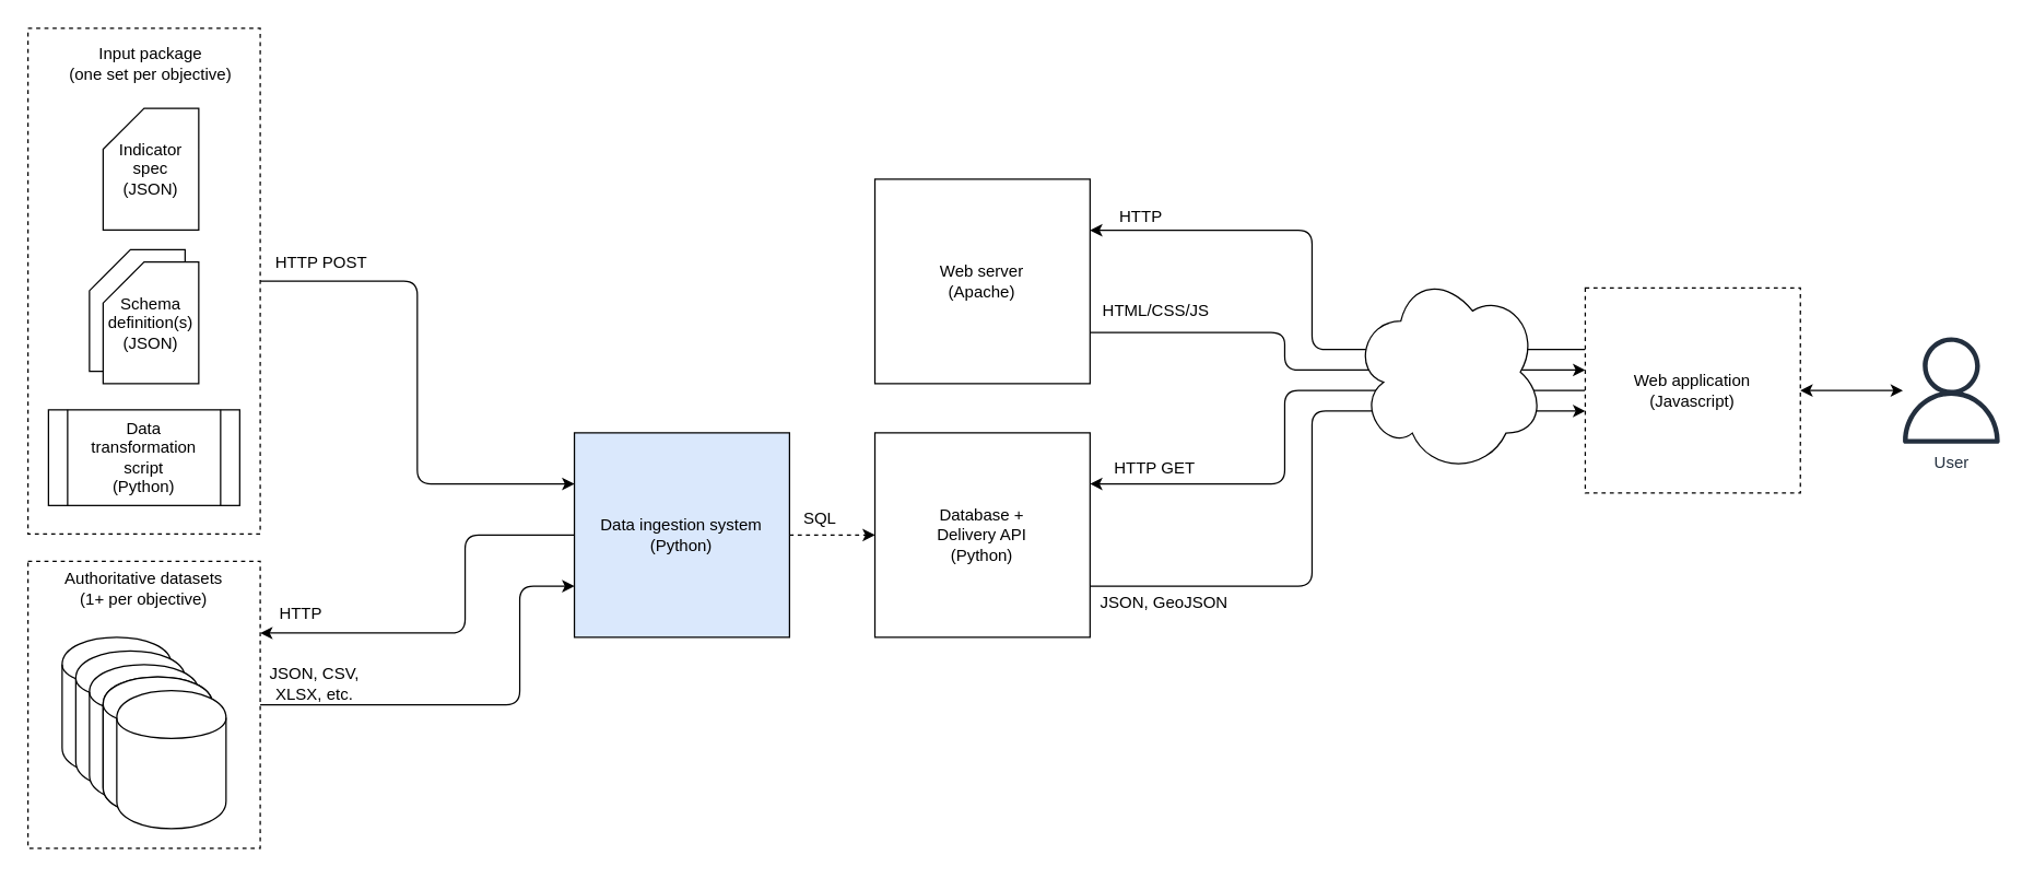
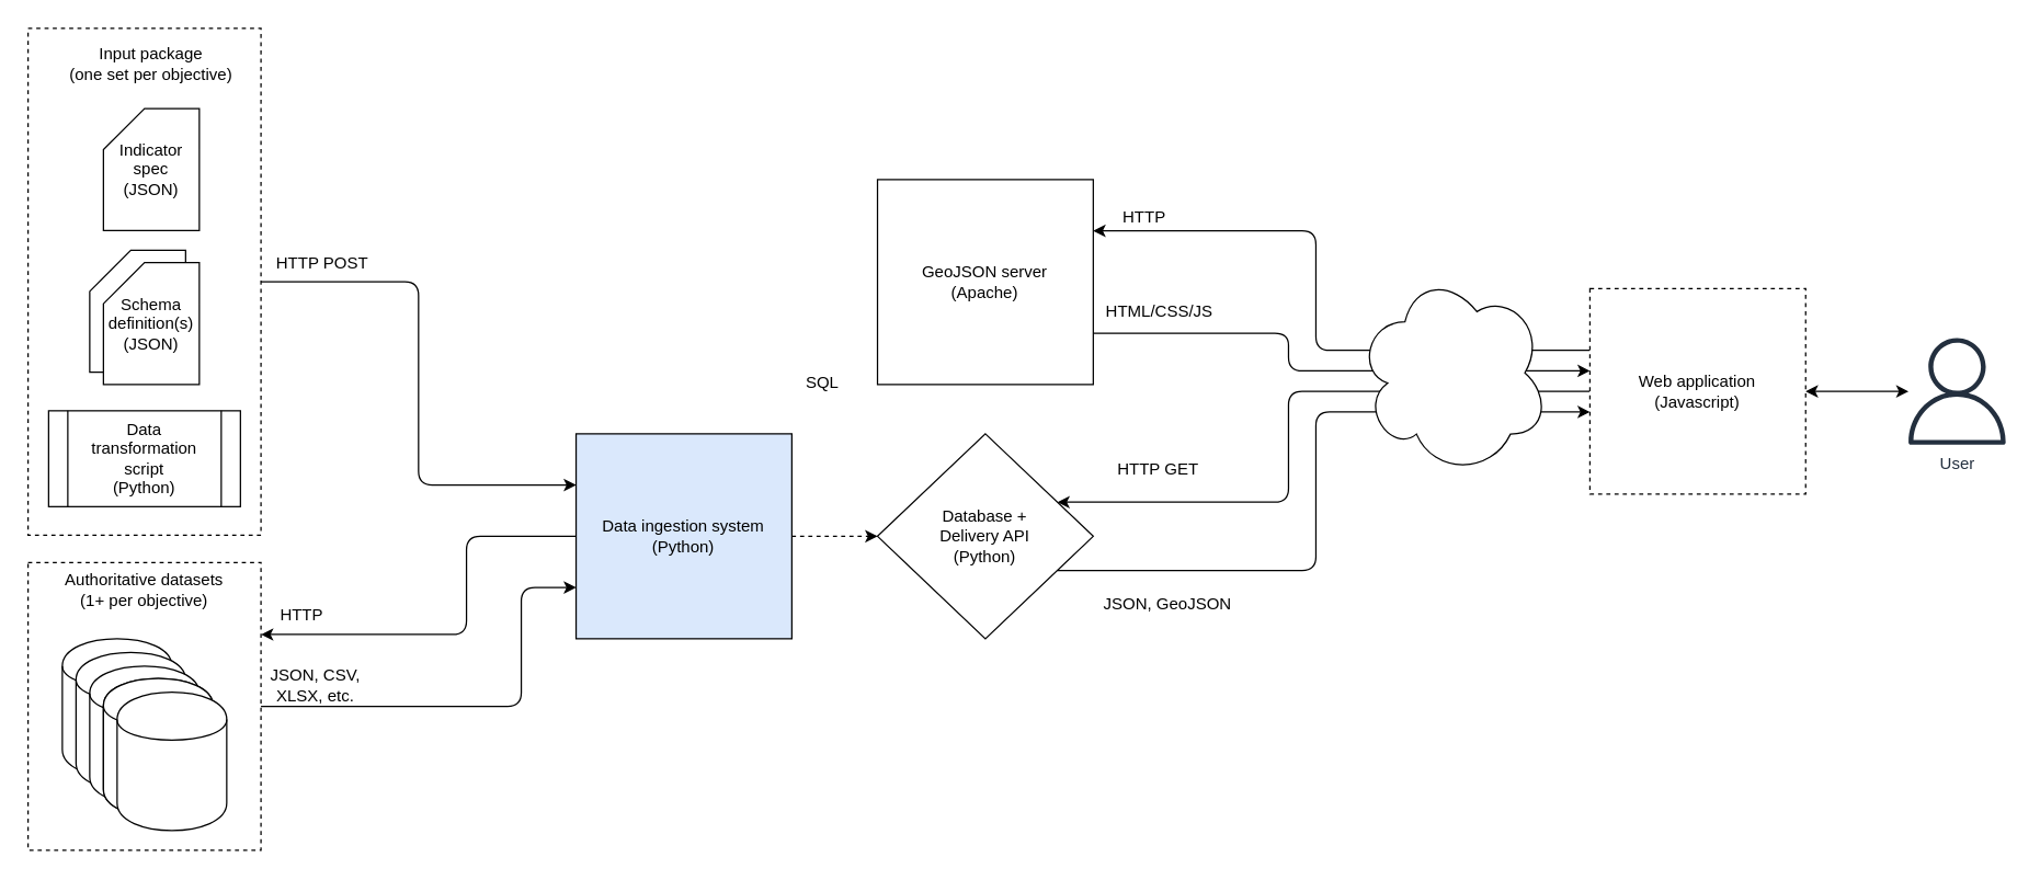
  <mxCell id="0" />
  <mxCell id="1" parent="0" />
  <mxCell id="2" value="" style="edgeStyle=elbowEdgeStyle;elbow=horizontal;endArrow=none;html=1;entryX=1;entryY=0.75;entryDx=0;entryDy=0;startArrow=classic;startFill=1;endFill=0;exitX=0;exitY=0.4;exitDx=0;exitDy=0;" edge="1" parent="1" source="10" target="35"><mxGeometry width="50" height="50" relative="1" as="geometry"><mxPoint x="1050" y="230" as="sourcePoint" /><mxPoint x="1130.471" y="363.882" as="targetPoint" /><Array as="points"><mxPoint x="940" y="260" /></Array></mxGeometry></mxCell>
  <mxCell id="3" value="" style="rounded=0;whiteSpace=wrap;html=1;fillColor=none;dashed=1;" vertex="1" parent="1"><mxGeometry x="20" y="410" width="170" height="210" as="geometry" /></mxCell>
  <mxCell id="4" value="" style="edgeStyle=elbowEdgeStyle;elbow=horizontal;endArrow=none;html=1;exitX=1;exitY=0.25;exitDx=0;exitDy=0;startArrow=classic;startFill=1;endFill=0;entryX=0;entryY=0.5;entryDx=0;entryDy=0;" edge="1" parent="1" source="9" target="10"><mxGeometry width="50" height="50" relative="1" as="geometry"><mxPoint x="806.941" y="245.059" as="sourcePoint" /><mxPoint x="1100" y="373" as="targetPoint" /><Array as="points"><mxPoint x="940" y="330" /><mxPoint x="960" y="370" /></Array></mxGeometry></mxCell>
  <mxCell id="5" value="" style="edgeStyle=elbowEdgeStyle;elbow=horizontal;endArrow=none;html=1;exitX=1;exitY=0.25;exitDx=0;exitDy=0;startArrow=classic;startFill=1;endFill=0;entryX=0;entryY=0.3;entryDx=0;entryDy=0;" edge="1" parent="1" source="35" target="10"><mxGeometry width="50" height="50" relative="1" as="geometry"><mxPoint x="850.002" y="78.501" as="sourcePoint" /><mxPoint x="1090" y="327" as="targetPoint" /><Array as="points"><mxPoint x="960" y="205" /></Array></mxGeometry></mxCell>
  <mxCell id="6" value="" style="rounded=0;whiteSpace=wrap;html=1;fillColor=none;dashed=1;" vertex="1" parent="1"><mxGeometry x="20" y="20" width="170" height="370" as="geometry" /></mxCell>
  <mxCell id="7" value="Data ingestion system&lt;br&gt;(Python)" style="rounded=0;whiteSpace=wrap;html=1;fillColor=#dae8fc;" parent="1" vertex="1"><mxGeometry x="420" y="316" width="157.48" height="149.606" as="geometry" /></mxCell>
  <mxCell id="8" value="User" style="outlineConnect=0;fontColor=#232F3E;gradientColor=none;fillColor=#232F3E;strokeColor=none;dashed=0;verticalLabelPosition=bottom;verticalAlign=top;align=center;html=1;fontSize=12;fontStyle=0;aspect=fixed;pointerEvents=1;shape=mxgraph.aws4.user;" parent="1" vertex="1"><mxGeometry x="1389" y="246" width="78" height="78" as="geometry" /></mxCell>
- <mxCell id="9" value="Database + &lt;br&gt;Delivery API &lt;br&gt;(Python)" style="rounded=0;whiteSpace=wrap;html=1;" parent="1" vertex="1"><mxGeometry x="640" y="316" width="157.48" height="149.606" as="geometry" /></mxCell>
+ <mxCell id="9" value="Database + &lt;br&gt;Delivery API &lt;br&gt;(Python)" style="rhombus;whiteSpace=wrap;html=1;" parent="1" vertex="1"><mxGeometry x="640" y="316" width="157.48" height="149.606" as="geometry" /></mxCell>
  <mxCell id="10" value="Web application&lt;br&gt;(Javascript)" style="rounded=0;whiteSpace=wrap;html=1;points=[[0.25,0],[0.5,0],[0.75,0],[0,0.1],[0,0.2],[0,0.3],[0,0.4],[0,0.5],[0,0.6],[0,0.7],[0,0.8],[0,0.9],[0.25,1],[0.5,1],[0.75,1],[1,0.25],[1,0.5],[1,0.75]];dashed=1;" parent="1" vertex="1"><mxGeometry x="1160" y="210" width="157.48" height="150" as="geometry" /></mxCell>
  <mxCell id="11" value="JSON, GeoJSON" style="text;html=1;strokeColor=none;fillColor=none;align=center;verticalAlign=middle;whiteSpace=wrap;rounded=0;" parent="1" vertex="1"><mxGeometry x="797.48" y="431" width="110" height="20" as="geometry" /></mxCell>
  <mxCell id="12" value="HTTP GET" style="text;html=1;strokeColor=none;fillColor=none;align=center;verticalAlign=middle;whiteSpace=wrap;rounded=0;" parent="1" vertex="1"><mxGeometry x="810" y="331.8" width="70" height="20" as="geometry" /></mxCell>
- <mxCell id="13" value="SQL" style="text;html=1;strokeColor=none;fillColor=none;align=center;verticalAlign=middle;whiteSpace=wrap;rounded=0;" parent="1" vertex="1"><mxGeometry x="580" y="369.18" width="40" height="20" as="geometry" /></mxCell>
+ <mxCell id="13" value="SQL" style="text;html=1;strokeColor=none;fillColor=none;align=center;verticalAlign=middle;whiteSpace=wrap;rounded=0;" parent="1" vertex="1"><mxGeometry x="580" y="269.18" width="40" height="20" as="geometry" /></mxCell>
  <mxCell id="14" value="" style="edgeStyle=elbowEdgeStyle;elbow=horizontal;endArrow=classic;html=1;entryX=0;entryY=0.5;entryDx=0;entryDy=0;exitX=1;exitY=0.5;exitDx=0;exitDy=0;dashed=1;" parent="1" source="7" target="9" edge="1"><mxGeometry width="50" height="50" relative="1" as="geometry"><mxPoint x="348" y="400" as="sourcePoint" /><mxPoint x="468" y="400" as="targetPoint" /></mxGeometry></mxCell>
  <mxCell id="15" value="" style="edgeStyle=elbowEdgeStyle;elbow=horizontal;endArrow=classic;html=1;exitX=1;exitY=0.75;exitDx=0;exitDy=0;entryX=0;entryY=0.6;entryDx=0;entryDy=0;" parent="1" source="9" target="10" edge="1"><mxGeometry width="50" height="50" relative="1" as="geometry"><mxPoint x="930" y="385" as="sourcePoint" /><mxPoint x="1100" y="428" as="targetPoint" /><Array as="points"><mxPoint x="960" y="350" /></Array></mxGeometry></mxCell>
  <mxCell id="16" value="" style="shape=card;whiteSpace=wrap;html=1;" vertex="1" parent="1"><mxGeometry x="65" y="182" width="70" height="89" as="geometry" /></mxCell>
  <mxCell id="17" value="Indicator spec&lt;br&gt;(JSON)" style="shape=card;whiteSpace=wrap;html=1;" vertex="1" parent="1"><mxGeometry x="75" y="78.5" width="70" height="89" as="geometry" /></mxCell>
  <mxCell id="18" value="Schema&lt;br&gt;definition(s)&lt;br&gt;(JSON)" style="shape=card;whiteSpace=wrap;html=1;" vertex="1" parent="1"><mxGeometry x="75" y="191" width="70" height="89" as="geometry" /></mxCell>
  <mxCell id="19" value="Input package&lt;br&gt;(one set per objective)" style="text;html=1;strokeColor=none;fillColor=none;align=center;verticalAlign=middle;whiteSpace=wrap;rounded=0;dashed=1;" vertex="1" parent="1"><mxGeometry x="45" y="36" width="130" height="20" as="geometry" /></mxCell>
  <mxCell id="20" value="Data&lt;br&gt;transformation&lt;br&gt;script&lt;br&gt;(Python)" style="shape=process;whiteSpace=wrap;html=1;backgroundOutline=1;fillColor=none;" vertex="1" parent="1"><mxGeometry x="35" y="299.18" width="140" height="70" as="geometry" /></mxCell>
  <mxCell id="21" value="" style="edgeStyle=elbowEdgeStyle;elbow=horizontal;endArrow=classic;html=1;entryX=0;entryY=0.25;entryDx=0;entryDy=0;exitX=1;exitY=0.5;exitDx=0;exitDy=0;startArrow=none;startFill=0;" edge="1" parent="1" source="6" target="7"><mxGeometry width="50" height="50" relative="1" as="geometry"><mxPoint x="70" y="760" as="sourcePoint" /><mxPoint x="120" y="710" as="targetPoint" /></mxGeometry></mxCell>
  <mxCell id="22" value="" style="group" vertex="1" connectable="0" parent="1"><mxGeometry x="45" y="465.61" width="120" height="140" as="geometry" /></mxCell>
  <mxCell id="23" value="" style="group" vertex="1" connectable="0" parent="22"><mxGeometry width="120" height="140" as="geometry" /></mxCell>
  <mxCell id="24" value="" style="group" vertex="1" connectable="0" parent="23"><mxGeometry width="120" height="140" as="geometry" /></mxCell>
  <mxCell id="25" value="" style="shape=cylinder;whiteSpace=wrap;html=1;boundedLbl=1;backgroundOutline=1;" vertex="1" parent="24"><mxGeometry width="80" height="101" as="geometry" /></mxCell>
  <mxCell id="26" value="" style="shape=cylinder;whiteSpace=wrap;html=1;boundedLbl=1;backgroundOutline=1;" vertex="1" parent="24"><mxGeometry x="10" y="10" width="80" height="101" as="geometry" /></mxCell>
  <mxCell id="27" value="" style="shape=cylinder;whiteSpace=wrap;html=1;boundedLbl=1;backgroundOutline=1;" vertex="1" parent="24"><mxGeometry x="20" y="20" width="80" height="101" as="geometry" /></mxCell>
  <mxCell id="28" value="" style="shape=cylinder;whiteSpace=wrap;html=1;boundedLbl=1;backgroundOutline=1;" vertex="1" parent="24"><mxGeometry x="30" y="29" width="80" height="101" as="geometry" /></mxCell>
  <mxCell id="29" value="" style="shape=cylinder;whiteSpace=wrap;html=1;boundedLbl=1;backgroundOutline=1;" vertex="1" parent="24"><mxGeometry x="30" y="29" width="80" height="101" as="geometry" /></mxCell>
  <mxCell id="30" value="" style="shape=cylinder;whiteSpace=wrap;html=1;boundedLbl=1;backgroundOutline=1;" vertex="1" parent="24"><mxGeometry x="40" y="39" width="80" height="101" as="geometry" /></mxCell>
  <mxCell id="31" value="HTTP" style="text;html=1;strokeColor=none;fillColor=none;align=center;verticalAlign=middle;whiteSpace=wrap;rounded=0;" vertex="1" parent="1"><mxGeometry x="200" y="438.91" width="40" height="20" as="geometry" /></mxCell>
  <mxCell id="32" value="HTTP POST" style="text;html=1;strokeColor=none;fillColor=none;align=center;verticalAlign=middle;whiteSpace=wrap;rounded=0;" vertex="1" parent="1"><mxGeometry x="200" y="182" width="70" height="20" as="geometry" /></mxCell>
  <mxCell id="33" value="" style="edgeStyle=elbowEdgeStyle;elbow=horizontal;endArrow=classic;html=1;startArrow=classic;startFill=1;exitX=1;exitY=0.5;exitDx=0;exitDy=0;" edge="1" parent="1" source="10" target="8"><mxGeometry width="50" height="50" relative="1" as="geometry"><mxPoint x="1370" y="310" as="sourcePoint" /><mxPoint x="70" y="580" as="targetPoint" /></mxGeometry></mxCell>
  <mxCell id="34" value="" style="edgeStyle=elbowEdgeStyle;elbow=horizontal;endArrow=none;html=1;entryX=0;entryY=0.5;entryDx=0;entryDy=0;exitX=1;exitY=0.25;exitDx=0;exitDy=0;startArrow=classic;startFill=1;endFill=0;" edge="1" parent="1" source="3" target="7"><mxGeometry width="50" height="50" relative="1" as="geometry"><mxPoint x="175.002" y="510.001" as="sourcePoint" /><mxPoint x="385.591" y="659.412" as="targetPoint" /><Array as="points"><mxPoint x="340" y="430" /></Array></mxGeometry></mxCell>
- <mxCell id="35" value="Web server&lt;br&gt;(Apache)" style="rounded=0;whiteSpace=wrap;html=1;" vertex="1" parent="1"><mxGeometry x="640" y="130.39" width="157.48" height="149.606" as="geometry" /></mxCell>
+ <mxCell id="35" value="GeoJSON server&lt;br&gt;(Apache)" style="rounded=0;whiteSpace=wrap;html=1;" vertex="1" parent="1"><mxGeometry x="640" y="130.39" width="157.48" height="149.606" as="geometry" /></mxCell>
  <mxCell id="36" value="" style="ellipse;shape=cloud;whiteSpace=wrap;html=1;fillColor=#ffffff;" vertex="1" parent="1"><mxGeometry x="990" y="197" width="140" height="149" as="geometry" /></mxCell>
  <mxCell id="37" value="HTTP" style="text;html=1;strokeColor=none;fillColor=none;align=center;verticalAlign=middle;whiteSpace=wrap;rounded=0;" vertex="1" parent="1"><mxGeometry x="810" y="147.5" width="50" height="20" as="geometry" /></mxCell>
  <mxCell id="38" value="Authoritative datasets&lt;br&gt;(1+ per objective)" style="text;html=1;strokeColor=none;fillColor=none;align=center;verticalAlign=middle;whiteSpace=wrap;rounded=0;dashed=1;" vertex="1" parent="1"><mxGeometry x="40" y="420" width="130" height="20" as="geometry" /></mxCell>
  <mxCell id="39" value="" style="edgeStyle=elbowEdgeStyle;elbow=horizontal;endArrow=none;html=1;entryX=1;entryY=0.5;entryDx=0;entryDy=0;startArrow=classic;startFill=1;endFill=0;exitX=0;exitY=0.75;exitDx=0;exitDy=0;" edge="1" parent="1" source="7" target="3"><mxGeometry width="50" height="50" relative="1" as="geometry"><mxPoint x="350" y="510" as="sourcePoint" /><mxPoint x="410.471" y="438" as="targetPoint" /><Array as="points"><mxPoint x="380" y="470" /></Array></mxGeometry></mxCell>
  <mxCell id="40" value="JSON, CSV, XLSX, etc." style="text;html=1;strokeColor=none;fillColor=none;align=center;verticalAlign=middle;whiteSpace=wrap;rounded=0;" vertex="1" parent="1"><mxGeometry x="190" y="490" width="80" height="20" as="geometry" /></mxCell>
  <mxCell id="41" value="HTML/CSS/JS" style="text;html=1;strokeColor=none;fillColor=none;align=center;verticalAlign=middle;whiteSpace=wrap;rounded=0;" vertex="1" parent="1"><mxGeometry x="802.48" y="216.5" width="87.52" height="20" as="geometry" /></mxCell>
